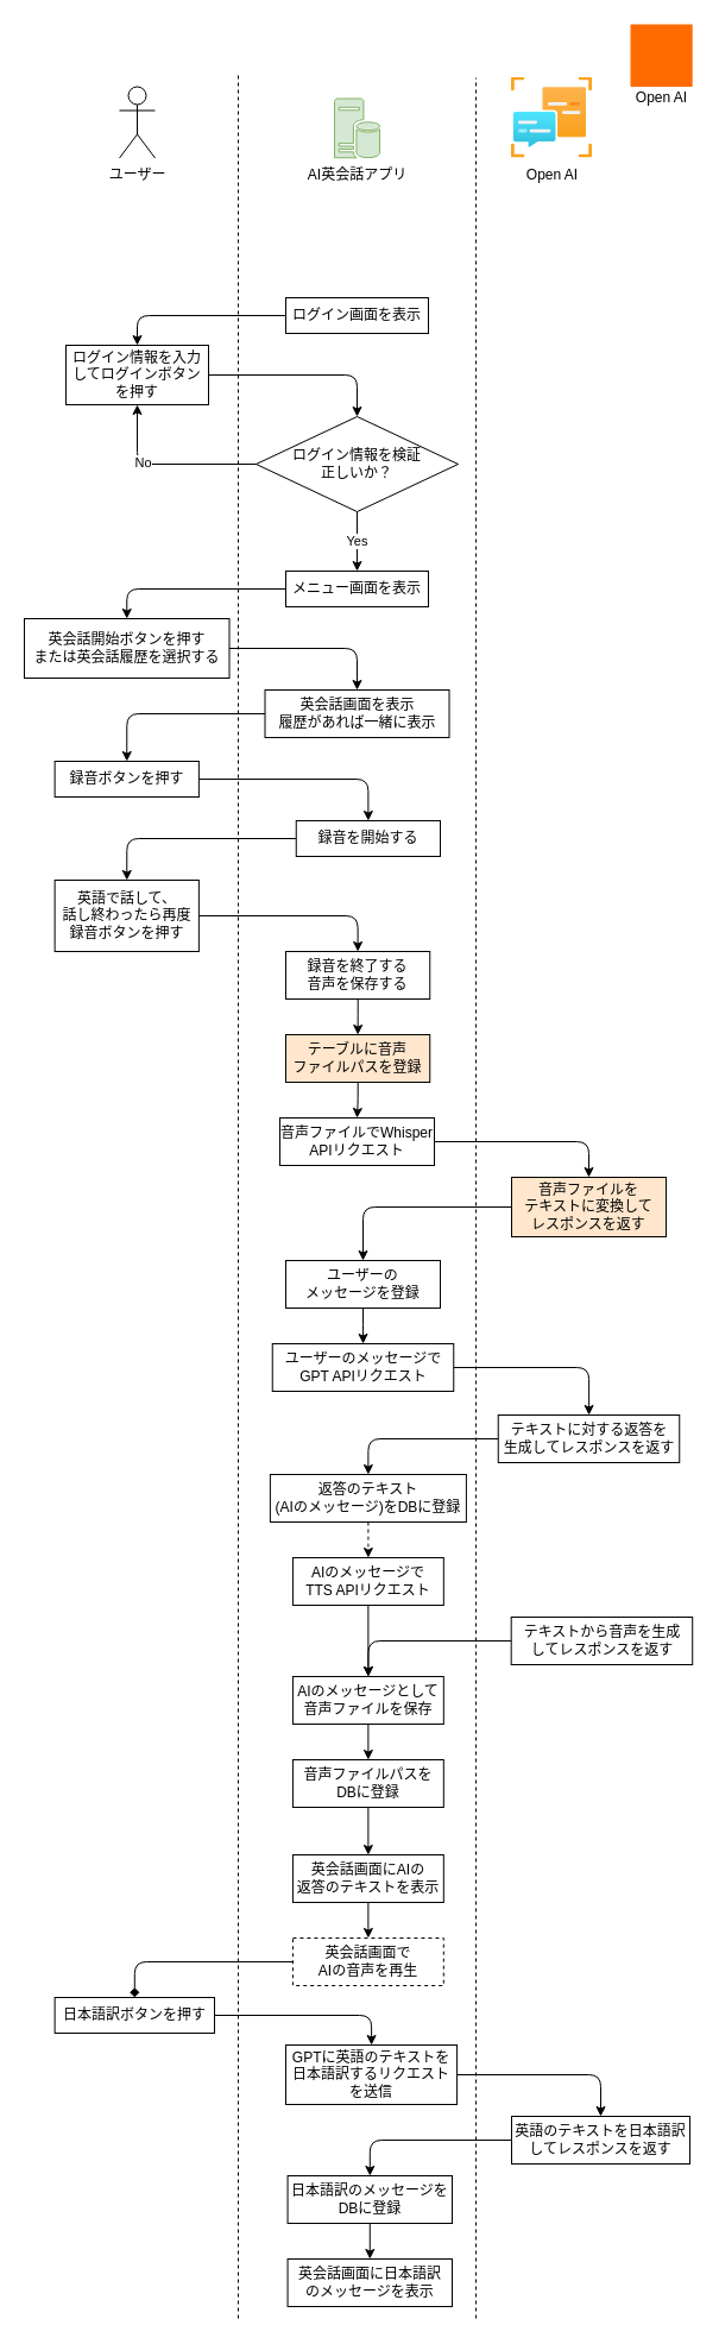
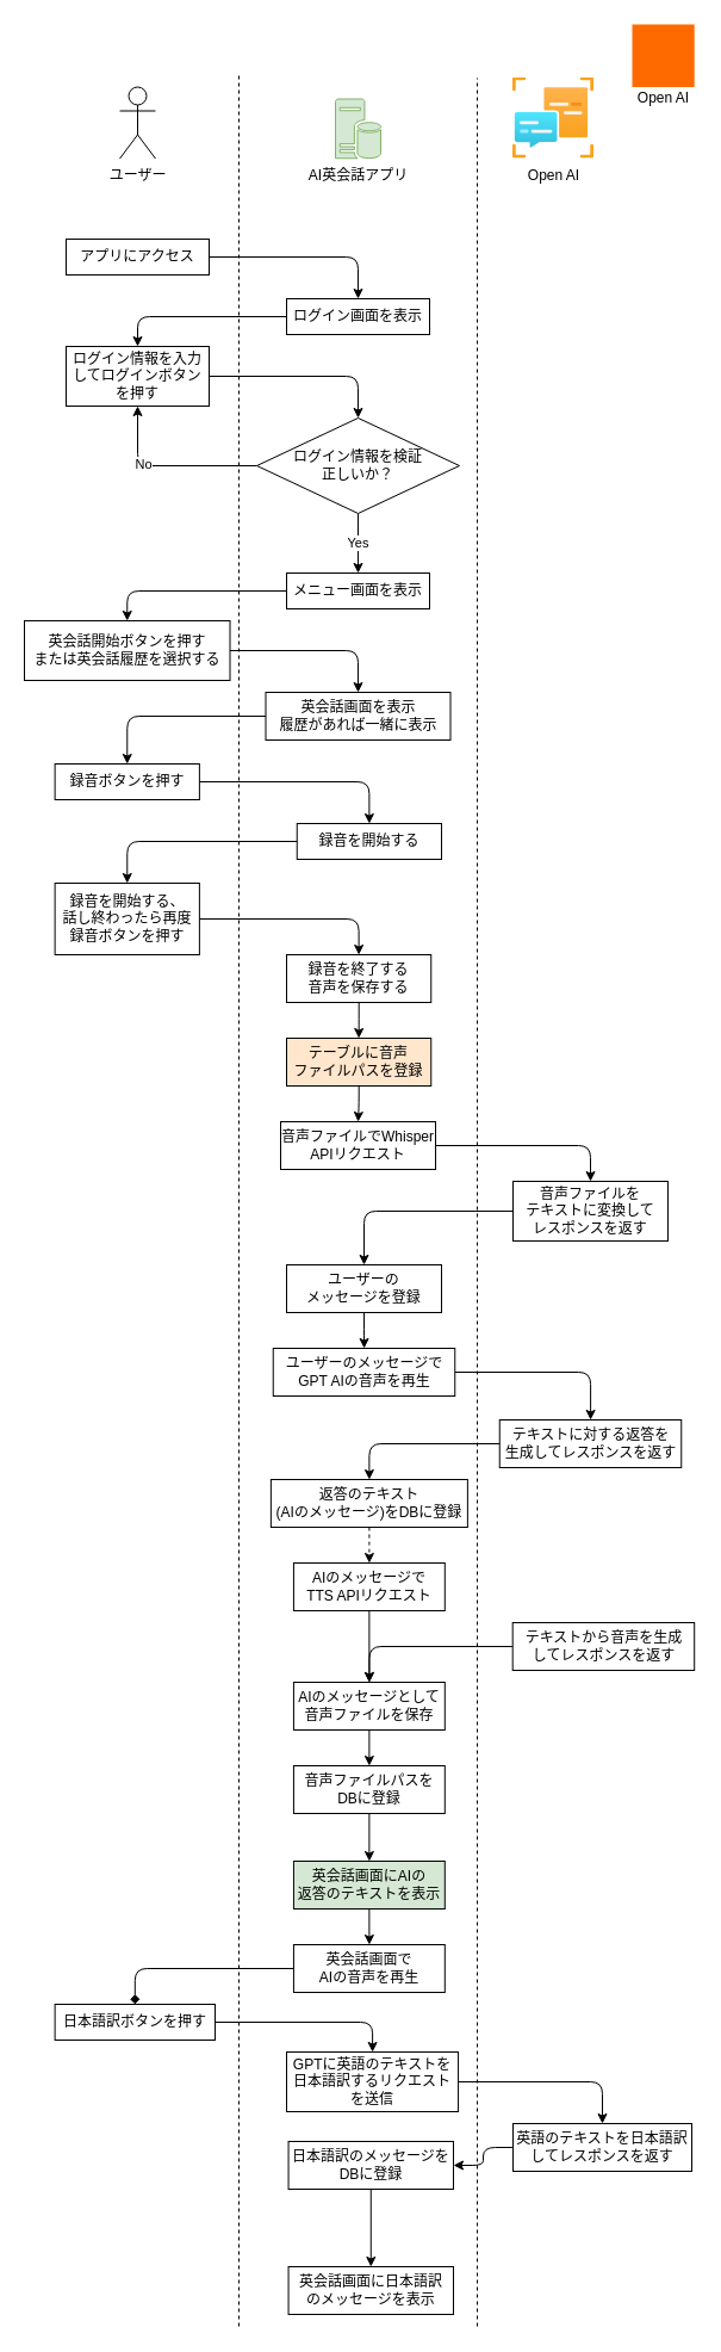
  <mxCell id="0" />
  <mxCell id="1" parent="0" />
  <mxCell id="2" value="ユーザー" style="shape=umlActor;verticalLabelPosition=bottom;verticalAlign=top;html=1;outlineConnect=0;" parent="1" vertex="1"><mxGeometry x="100" y="72.5" width="30" height="60" as="geometry" /></mxCell>
  <mxCell id="3" value="AI英会話アプリ" style="sketch=0;pointerEvents=1;shadow=0;dashed=0;html=1;strokeColor=#82b366;labelPosition=center;verticalLabelPosition=bottom;verticalAlign=top;align=center;fillColor=#d5e8d4;shape=mxgraph.mscae.enterprise.database_server" parent="1" vertex="1"><mxGeometry x="281" y="82.5" width="38" height="50" as="geometry" /></mxCell>
  <mxCell id="4" value="&lt;div&gt;&lt;br&gt;&lt;/div&gt;&lt;div&gt;&lt;br&gt;&lt;/div&gt;&lt;div&gt;&lt;br&gt;&lt;/div&gt;&lt;div&gt;&lt;br&gt;&lt;/div&gt;&lt;div&gt;&lt;br&gt;&lt;/div&gt;&lt;div&gt;Open AI&lt;/div&gt;" style="points=[];aspect=fixed;html=1;align=center;shadow=0;dashed=0;fillColor=#FF6A00;strokeColor=none;shape=mxgraph.alibaba_cloud.mps-ai;" parent="1" vertex="1"><mxGeometry x="530" y="20" width="52.2" height="52.5" as="geometry" /></mxCell>
  <mxCell id="5" value="Open AI" style="image;aspect=fixed;html=1;points=[];align=center;fontSize=12;image=img/lib/azure2/ai_machine_learning/Language_Services.svg;" parent="1" vertex="1"><mxGeometry x="430" y="64.5" width="68" height="68" as="geometry" /></mxCell>
+ <mxCell id="6" style="edgeStyle=orthogonalEdgeStyle;html=1;exitX=1;exitY=0.5;exitDx=0;exitDy=0;" parent="1" source="7" target="9" edge="1"><mxGeometry relative="1" as="geometry"><Array as="points"><mxPoint x="300" y="215" /></Array></mxGeometry></mxCell>
+ <mxCell id="7" value="アプリにアクセス" style="rounded=0;whiteSpace=wrap;html=1;" parent="1" vertex="1"><mxGeometry x="55" y="200" width="120" height="30" as="geometry" /></mxCell>
  <mxCell id="8" value="" style="edgeStyle=orthogonalEdgeStyle;html=1;entryX=0.5;entryY=0;entryDx=0;entryDy=0;" parent="1" source="9" target="11" edge="1"><mxGeometry relative="1" as="geometry" /></mxCell>
  <mxCell id="9" value="ログイン画面を表示" style="rounded=0;whiteSpace=wrap;html=1;" parent="1" vertex="1"><mxGeometry x="240" y="250" width="120" height="30" as="geometry" /></mxCell>
  <mxCell id="10" style="edgeStyle=orthogonalEdgeStyle;html=1;entryX=0.5;entryY=0;entryDx=0;entryDy=0;" parent="1" source="11" target="15" edge="1"><mxGeometry relative="1" as="geometry" /></mxCell>
  <mxCell id="11" value="ログイン情報を入力してログインボタンを押す" style="rounded=0;whiteSpace=wrap;html=1;" parent="1" vertex="1"><mxGeometry x="55" y="290" width="120" height="50" as="geometry" /></mxCell>
  <mxCell id="12" value="Yes" style="edgeStyle=none;html=1;entryX=0.5;entryY=0;entryDx=0;entryDy=0;" parent="1" source="15" target="17" edge="1"><mxGeometry relative="1" as="geometry" /></mxCell>
  <mxCell id="13" style="edgeStyle=orthogonalEdgeStyle;html=1;entryX=0.5;entryY=1;entryDx=0;entryDy=0;" parent="1" source="15" target="11" edge="1"><mxGeometry relative="1" as="geometry" /></mxCell>
  <mxCell id="14" value="No" style="edgeLabel;html=1;align=center;verticalAlign=middle;resizable=0;points=[];" parent="13" vertex="1" connectable="0"><mxGeometry x="0.282" y="-2" relative="1" as="geometry"><mxPoint as="offset" /></mxGeometry></mxCell>
  <mxCell id="15" value="ログイン情報を検証&lt;div&gt;正しいか？&lt;/div&gt;" style="rhombus;whiteSpace=wrap;html=1;" parent="1" vertex="1"><mxGeometry x="215" y="350" width="170" height="80" as="geometry" /></mxCell>
  <mxCell id="16" style="edgeStyle=orthogonalEdgeStyle;html=1;entryX=0.5;entryY=0;entryDx=0;entryDy=0;" parent="1" source="17" target="21" edge="1"><mxGeometry relative="1" as="geometry" /></mxCell>
  <mxCell id="17" value="メニュー画面を表示" style="rounded=0;whiteSpace=wrap;html=1;" parent="1" vertex="1"><mxGeometry x="240" y="480" width="120" height="30" as="geometry" /></mxCell>
  <mxCell id="18" value="" style="endArrow=none;dashed=1;html=1;" parent="1" edge="1"><mxGeometry width="50" height="50" relative="1" as="geometry"><mxPoint x="200" y="1950" as="sourcePoint" /><mxPoint x="200" y="60" as="targetPoint" /></mxGeometry></mxCell>
  <mxCell id="19" value="" style="endArrow=none;dashed=1;html=1;" parent="1" edge="1"><mxGeometry width="50" height="50" relative="1" as="geometry"><mxPoint x="400" y="1950" as="sourcePoint" /><mxPoint x="400" y="65" as="targetPoint" /></mxGeometry></mxCell>
  <mxCell id="20" style="edgeStyle=orthogonalEdgeStyle;html=1;entryX=0.5;entryY=0;entryDx=0;entryDy=0;" parent="1" source="21" target="23" edge="1"><mxGeometry relative="1" as="geometry" /></mxCell>
  <mxCell id="21" value="英会話開始ボタンを押す&lt;br&gt;または英会話履歴を選択する" style="rounded=0;whiteSpace=wrap;html=1;" parent="1" vertex="1"><mxGeometry x="20" y="520" width="172.5" height="50" as="geometry" /></mxCell>
  <mxCell id="22" style="edgeStyle=orthogonalEdgeStyle;html=1;entryX=0.5;entryY=0;entryDx=0;entryDy=0;" parent="1" source="23" target="25" edge="1"><mxGeometry relative="1" as="geometry" /></mxCell>
  <mxCell id="23" value="英会話画面を表示&lt;div&gt;履歴があれば一緒に表示&lt;/div&gt;" style="rounded=0;whiteSpace=wrap;html=1;" parent="1" vertex="1"><mxGeometry x="222.5" y="580" width="155" height="40" as="geometry" /></mxCell>
  <mxCell id="24" style="edgeStyle=orthogonalEdgeStyle;html=1;entryX=0.5;entryY=0;entryDx=0;entryDy=0;" parent="1" source="25" target="27" edge="1"><mxGeometry relative="1" as="geometry"><mxPoint x="320" y="670" as="targetPoint" /></mxGeometry></mxCell>
  <mxCell id="25" value="録音ボタンを押す" style="rounded=0;whiteSpace=wrap;html=1;" parent="1" vertex="1"><mxGeometry x="45.63" y="640" width="121.25" height="30" as="geometry" /></mxCell>
  <mxCell id="26" style="edgeStyle=orthogonalEdgeStyle;html=1;entryX=0.5;entryY=0;entryDx=0;entryDy=0;" parent="1" source="27" target="29" edge="1"><mxGeometry relative="1" as="geometry" /></mxCell>
  <mxCell id="27" value="録音を開始する" style="rounded=0;whiteSpace=wrap;html=1;" parent="1" vertex="1"><mxGeometry x="248.75" y="690" width="121.25" height="30" as="geometry" /></mxCell>
  <mxCell id="28" style="edgeStyle=orthogonalEdgeStyle;html=1;entryX=0.5;entryY=0;entryDx=0;entryDy=0;" parent="1" source="29" target="31" edge="1"><mxGeometry relative="1" as="geometry" /></mxCell>
- <mxCell id="29" value="英語で話して、&lt;div&gt;話し終わったら再度録音ボタンを押す&lt;/div&gt;" style="rounded=0;whiteSpace=wrap;html=1;" parent="1" vertex="1"><mxGeometry x="45.63" y="740" width="121.25" height="60" as="geometry" /></mxCell>
+ <mxCell id="29" value="録音を開始する、&lt;div&gt;話し終わったら再度録音ボタンを押す&lt;/div&gt;" style="rounded=0;whiteSpace=wrap;html=1;" parent="1" vertex="1"><mxGeometry x="45.63" y="740" width="121.25" height="60" as="geometry" /></mxCell>
  <mxCell id="30" style="edgeStyle=orthogonalEdgeStyle;html=1;entryX=0.5;entryY=0;entryDx=0;entryDy=0;" parent="1" source="31" target="33" edge="1"><mxGeometry relative="1" as="geometry" /></mxCell>
  <mxCell id="31" value="録音を終了する&lt;div&gt;音声を保存する&lt;/div&gt;" style="rounded=0;whiteSpace=wrap;html=1;" parent="1" vertex="1"><mxGeometry x="240" y="800" width="121.25" height="40" as="geometry" /></mxCell>
  <mxCell id="32" style="edgeStyle=orthogonalEdgeStyle;html=1;entryX=0.5;entryY=0;entryDx=0;entryDy=0;" parent="1" source="33" target="35" edge="1"><mxGeometry relative="1" as="geometry" /></mxCell>
  <mxCell id="33" value="テーブルに音声&lt;div&gt;ファイルパスを登録&lt;/div&gt;" style="rounded=0;whiteSpace=wrap;html=1;fillColor=#ffe6cc;" parent="1" vertex="1"><mxGeometry x="240" y="870" width="121.25" height="40" as="geometry" /></mxCell>
  <mxCell id="34" value="" style="edgeStyle=orthogonalEdgeStyle;html=1;" parent="1" source="35" target="37" edge="1"><mxGeometry relative="1" as="geometry" /></mxCell>
  <mxCell id="35" value="音声ファイルでWhisper APIリクエスト" style="rounded=0;whiteSpace=wrap;html=1;" parent="1" vertex="1"><mxGeometry x="235" y="940" width="130" height="40" as="geometry" /></mxCell>
  <mxCell id="36" value="" style="edgeStyle=orthogonalEdgeStyle;html=1;" parent="1" source="37" target="39" edge="1"><mxGeometry relative="1" as="geometry" /></mxCell>
- <mxCell id="37" value="音声ファイルを&lt;div&gt;テキストに変換して&lt;div&gt;レスポンスを返す&lt;/div&gt;&lt;/div&gt;" style="rounded=0;whiteSpace=wrap;html=1;fillColor=#ffe6cc;" parent="1" vertex="1"><mxGeometry x="430" y="990" width="130" height="50" as="geometry" /></mxCell>
+ <mxCell id="37" value="音声ファイルを&lt;div&gt;テキストに変換して&lt;div&gt;レスポンスを返す&lt;/div&gt;&lt;/div&gt;" style="rounded=0;whiteSpace=wrap;html=1;" parent="1" vertex="1"><mxGeometry x="430" y="990" width="130" height="50" as="geometry" /></mxCell>
  <mxCell id="38" value="" style="edgeStyle=orthogonalEdgeStyle;html=1;" parent="1" source="39" target="41" edge="1"><mxGeometry relative="1" as="geometry" /></mxCell>
  <mxCell id="39" value="ユーザーの&lt;div&gt;メッセージを登録&lt;/div&gt;" style="rounded=0;whiteSpace=wrap;html=1;" parent="1" vertex="1"><mxGeometry x="240" y="1060" width="130" height="40" as="geometry" /></mxCell>
  <mxCell id="40" style="edgeStyle=orthogonalEdgeStyle;html=1;" parent="1" source="41" target="43" edge="1"><mxGeometry relative="1" as="geometry" /></mxCell>
- <mxCell id="41" value="ユーザーの&lt;span style=&quot;background-color: transparent;&quot;&gt;メッセージでGPT APIリクエスト&lt;/span&gt;" style="rounded=0;whiteSpace=wrap;html=1;" parent="1" vertex="1"><mxGeometry x="228.75" y="1130" width="152.5" height="40" as="geometry" /></mxCell>
+ <mxCell id="41" value="ユーザーの&lt;span style=&quot;background-color: transparent;&quot;&gt;メッセージでGPT AIの音声を再生&lt;/span&gt;" style="rounded=0;whiteSpace=wrap;html=1;" parent="1" vertex="1"><mxGeometry x="228.75" y="1130" width="152.5" height="40" as="geometry" /></mxCell>
  <mxCell id="42" style="edgeStyle=orthogonalEdgeStyle;html=1;entryX=0.5;entryY=0;entryDx=0;entryDy=0;" parent="1" source="43" target="45" edge="1"><mxGeometry relative="1" as="geometry" /></mxCell>
  <mxCell id="43" value="テキストに対する返答を&lt;div&gt;生成してレスポンスを返す&lt;/div&gt;" style="rounded=0;whiteSpace=wrap;html=1;" parent="1" vertex="1"><mxGeometry x="418.75" y="1190" width="152.5" height="40" as="geometry" /></mxCell>
  <mxCell id="44" value="" style="edgeStyle=orthogonalEdgeStyle;html=1;dashed=1;" parent="1" source="45" target="47" edge="1"><mxGeometry relative="1" as="geometry" /></mxCell>
  <mxCell id="45" value="返答のテキスト&lt;div&gt;(AIのメッセージ)をDBに登録&lt;/div&gt;" style="rounded=0;whiteSpace=wrap;html=1;" parent="1" vertex="1"><mxGeometry x="226.88" y="1240" width="165" height="40" as="geometry" /></mxCell>
  <mxCell id="46" value="" style="edgeStyle=orthogonalEdgeStyle;html=1;" parent="1" source="47" target="51" edge="1"><mxGeometry relative="1" as="geometry" /></mxCell>
  <mxCell id="47" value="AIのメッセージで&lt;br&gt;TTS APIリクエスト" style="rounded=0;whiteSpace=wrap;html=1;" parent="1" vertex="1"><mxGeometry x="245.94" y="1310" width="126.87" height="40" as="geometry" /></mxCell>
  <mxCell id="48" value="" style="edgeStyle=orthogonalEdgeStyle;html=1;" parent="1" source="49" target="51" edge="1"><mxGeometry relative="1" as="geometry" /></mxCell>
  <mxCell id="49" value="テキストから音声を生成&lt;div&gt;してレスポンスを返す&lt;/div&gt;" style="rounded=0;whiteSpace=wrap;html=1;" parent="1" vertex="1"><mxGeometry x="429.7" y="1360" width="152.5" height="40" as="geometry" /></mxCell>
  <mxCell id="50" value="" style="edgeStyle=orthogonalEdgeStyle;html=1;" parent="1" source="51" target="53" edge="1"><mxGeometry relative="1" as="geometry" /></mxCell>
  <mxCell id="51" value="AIのメッセージとして音声ファイルを保存" style="rounded=0;whiteSpace=wrap;html=1;" parent="1" vertex="1"><mxGeometry x="245.94" y="1410" width="126.87" height="40" as="geometry" /></mxCell>
  <mxCell id="52" value="" style="edgeStyle=orthogonalEdgeStyle;html=1;" parent="1" source="53" target="55" edge="1"><mxGeometry relative="1" as="geometry" /></mxCell>
  <mxCell id="53" value="音声ファイルパス&lt;span style=&quot;background-color: transparent;&quot;&gt;を&lt;/span&gt;&lt;div&gt;&lt;div&gt;DBに登録&lt;/div&gt;&lt;/div&gt;" style="rounded=0;whiteSpace=wrap;html=1;" parent="1" vertex="1"><mxGeometry x="245.94" y="1480" width="126.87" height="40" as="geometry" /></mxCell>
  <mxCell id="54" value="" style="edgeStyle=orthogonalEdgeStyle;html=1;" parent="1" source="55" target="57" edge="1"><mxGeometry relative="1" as="geometry" /></mxCell>
- <mxCell id="55" value="英会話画面にAIの&lt;div&gt;返答のテキストを表示&lt;/div&gt;" style="rounded=0;whiteSpace=wrap;html=1;" parent="1" vertex="1"><mxGeometry x="245.94" y="1560" width="126.87" height="40" as="geometry" /></mxCell>
+ <mxCell id="55" value="英会話画面にAIの&lt;div&gt;返答のテキストを表示&lt;/div&gt;" style="rounded=0;whiteSpace=wrap;html=1;fillColor=#d5e8d4;" parent="1" vertex="1"><mxGeometry x="245.94" y="1560" width="126.87" height="40" as="geometry" /></mxCell>
  <mxCell id="56" value="" style="edgeStyle=orthogonalEdgeStyle;html=1;endArrow=diamond;" parent="1" source="57" target="59" edge="1"><mxGeometry relative="1" as="geometry" /></mxCell>
- <mxCell id="57" value="英会話画面で&lt;br&gt;AIの音声を再生" style="rounded=0;whiteSpace=wrap;html=1;dashed=1;" parent="1" vertex="1"><mxGeometry x="245.94" y="1630" width="126.87" height="40" as="geometry" /></mxCell>
+ <mxCell id="57" value="英会話画面で&lt;br&gt;AIの音声を再生" style="rounded=0;whiteSpace=wrap;html=1;" parent="1" vertex="1"><mxGeometry x="245.94" y="1630" width="126.87" height="40" as="geometry" /></mxCell>
  <mxCell id="58" value="" style="edgeStyle=orthogonalEdgeStyle;html=1;" parent="1" source="59" target="61" edge="1"><mxGeometry relative="1" as="geometry" /></mxCell>
  <mxCell id="59" value="日本語訳ボタンを押す" style="rounded=0;whiteSpace=wrap;html=1;" parent="1" vertex="1"><mxGeometry x="45.63" y="1680" width="134.37" height="30" as="geometry" /></mxCell>
  <mxCell id="60" value="" style="edgeStyle=orthogonalEdgeStyle;html=1;" parent="1" source="61" target="63" edge="1"><mxGeometry relative="1" as="geometry" /></mxCell>
  <mxCell id="61" value="GPTに英語のテキストを日本語訳するリクエストを送信" style="rounded=0;whiteSpace=wrap;html=1;" parent="1" vertex="1"><mxGeometry x="240" y="1720" width="144.06" height="50" as="geometry" /></mxCell>
  <mxCell id="62" value="" style="edgeStyle=orthogonalEdgeStyle;html=1;" parent="1" source="63" target="65" edge="1"><mxGeometry relative="1" as="geometry" /></mxCell>
  <mxCell id="63" value="英語のテキストを日本語訳してレスポンスを返す" style="rounded=0;whiteSpace=wrap;html=1;" parent="1" vertex="1"><mxGeometry x="430" y="1780" width="150" height="40" as="geometry" /></mxCell>
  <mxCell id="64" value="" style="edgeStyle=none;html=1;" edge="1" parent="1" source="65" target="66"><mxGeometry relative="1" as="geometry" /></mxCell>
- <mxCell id="65" value="日本語訳のメッセージをDBに登録" style="rounded=0;whiteSpace=wrap;html=1;" parent="1" vertex="1"><mxGeometry x="241.56" y="1830" width="138.44" height="40" as="geometry" /></mxCell>
+ <mxCell id="65" value="日本語訳のメッセージをDBに登録" style="rounded=0;whiteSpace=wrap;html=1;" parent="1" vertex="1"><mxGeometry x="241.56" y="1795" width="138.44" height="40" as="geometry" /></mxCell>
  <mxCell id="66" value="英会話画面に日本語訳&lt;div&gt;のメッセージを表示&lt;/div&gt;" style="rounded=0;whiteSpace=wrap;html=1;" vertex="1" parent="1"><mxGeometry x="241.56" y="1900" width="138.44" height="40" as="geometry" /></mxCell>
